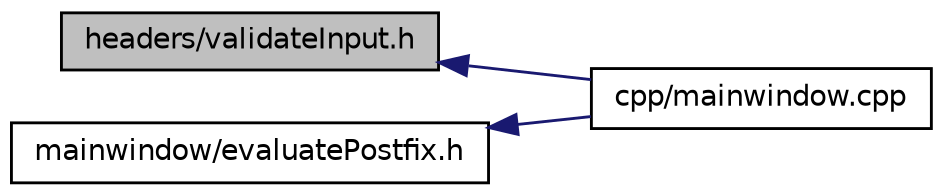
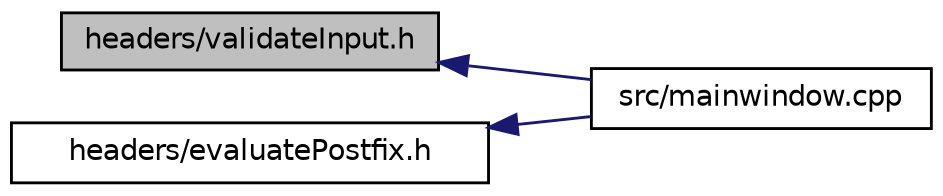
  digraph {
    rankdir=LR
    node [color=black fillcolor=white fontname=Helvetica fontsize=10 shape=record style=filled]
    edge [color=midnightblue dir=back fontname=Helvetica fontsize=10 labelfontname=Helvetica labelfontsize=10 style=solid]
    n1 [fillcolor=grey75 fontcolor=black height=0.2 label="headers/validateInput.h" width=0.4]
-   n2 [height=0.2 label="cpp/mainwindow.cpp" width=0.4]
-   n3 [height=0.2 label="mainwindow/evaluatePostfix.h" width=0.4]
+   n2 [height=0.2 label="src/mainwindow.cpp" width=0.4]
+   n3 [height=0.2 label="headers/evaluatePostfix.h" width=0.4]
    n1 -> n2
    n3 -> n2
  }
